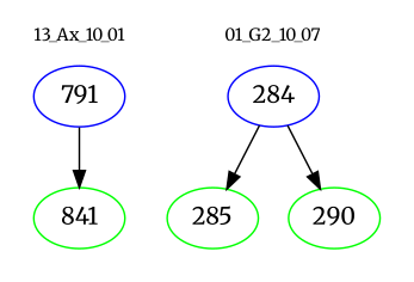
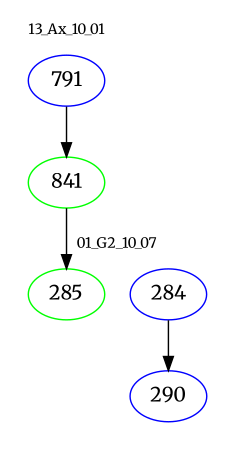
  digraph {
    fontname=Merriweather
    node [color=green fontname=Merriweather]
    edge [color=black fontname=Merriweather]
    n1 [color=blue label=791]
    n2 [label=841]
    n3 [color=blue label=284]
    n4 [label=285]
-   n5 [label=290]
+   n5 [color=blue label=290]
    subgraph cluster_1 {
      color=white
      fontsize=10
      label="13_Ax_10_01"
      n1
      n2
    }
    subgraph cluster_2 {
      color=white
      fontsize=10
      label="01_G2_10_07"
      n3
      n4
      n5
    }
    n1 -> n2
-   n3 -> n4
+   n2 -> n4
    n3 -> n5
  }
